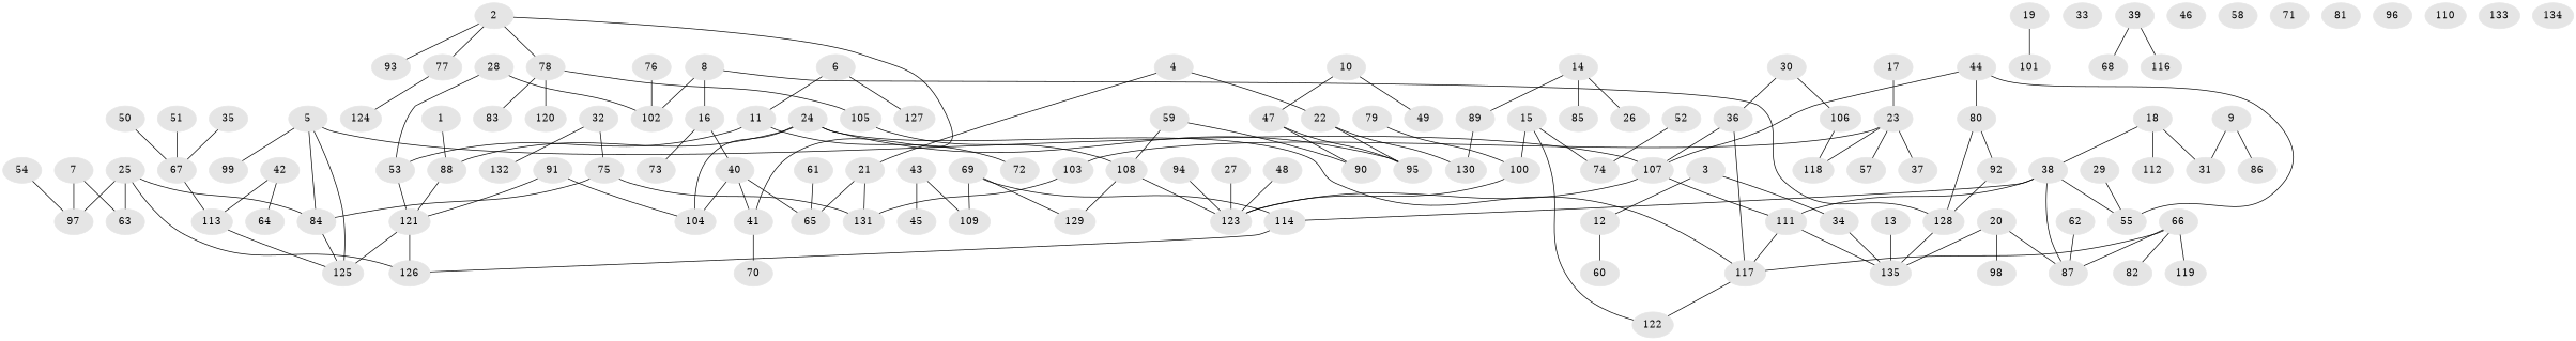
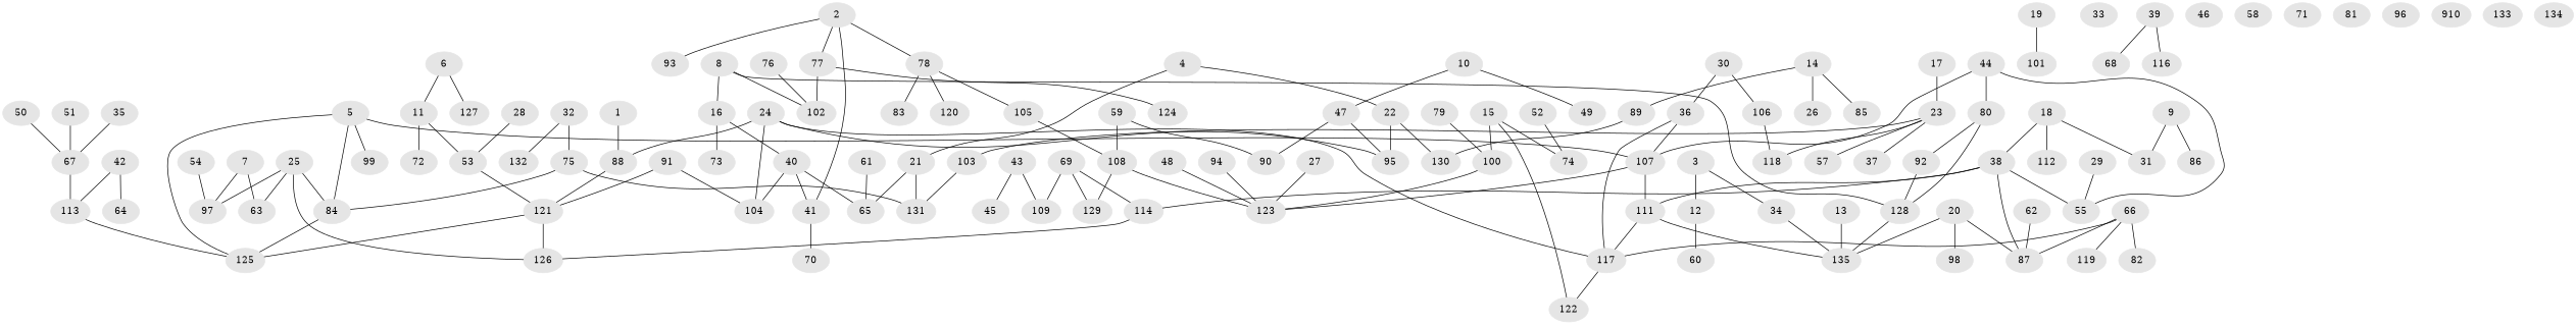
  graph {
    node [color=gray90 style=filled]
    1
    88
    121
    2
    41
    77
    78
    93
    70
    124
    83
    105
    120
    3
    12
    34
    60
    135
    4
    21
    22
    65
    131
    95
    130
    5
    84
    99
    107
    125
    123
    111
    6
    11
    127
    53
    72
    7
    63
    97
    8
    16
    102
    128
    40
    73
    9
    31
    86
    10
    47
    49
    90
    13
    14
    26
    85
    89
    15
    74
    100
    122
    104
    17
    23
    37
    57
    103
    118
    18
    38
    112
    87
    55
    114
    19
    101
    20
    98
    24
    117
    25
    126
    27
    28
    29
    30
    36
    106
    32
    75
    132
    33
    35
    67
    113
    39
    68
    116
    42
    64
    43
    45
    109
    44
    80
    92
    46
    48
    50
    51
    52
    54
    58
    59
    108
    129
    61
    62
    66
    82
    119
    69
    71
    76
    79
    81
    91
    94
    96
-   110
+   110 [label=910]
    133
    134
    1 -- 88
    88 -- 121
    121 -- 125
    121 -- 126
    2 -- 41
    2 -- 77
    2 -- 78
    2 -- 93
    41 -- 70
    77 -- 124
    78 -- 83
    78 -- 105
    78 -- 120
    105 -- 108
    3 -- 12
    3 -- 34
    12 -- 60
    34 -- 135
    4 -- 21
    4 -- 22
    21 -- 65
    21 -- 131
    22 -- 95
    22 -- 130
    5 -- 84
    5 -- 99
    5 -- 107
    5 -- 125
    84 -- 125
    107 -- 123
    107 -- 111
    111 -- 135
    111 -- 117
    6 -- 11
    6 -- 127
    11 -- 53
    11 -- 72
    53 -- 121
    7 -- 63
    7 -- 97
    8 -- 16
    8 -- 102
    8 -- 128
    16 -- 40
    16 -- 73
    128 -- 135
    40 -- 41
    40 -- 65
    40 -- 104
    9 -- 31
    9 -- 86
    10 -- 47
    10 -- 49
    47 -- 95
    47 -- 90
    13 -- 135
    14 -- 26
    14 -- 85
    14 -- 89
    89 -- 130
    15 -- 74
    15 -- 100
    15 -- 122
    100 -- 123
    17 -- 23
    23 -- 37
    23 -- 57
    23 -- 103
    23 -- 118
    103 -- 131
    18 -- 31
    18 -- 38
    18 -- 112
    38 -- 111
    38 -- 87
    38 -- 55
    38 -- 114
    114 -- 126
    19 -- 101
    20 -- 135
    20 -- 87
    20 -- 98
    24 -- 88
    24 -- 95
    24 -- 104
    24 -- 117
    117 -- 122
    25 -- 84
    25 -- 63
    25 -- 97
    25 -- 126
    27 -- 123
    28 -- 53
-   28 -- 102
+   77 -- 102
    29 -- 55
    30 -- 36
    30 -- 106
    36 -- 107
    36 -- 117
    106 -- 118
    32 -- 75
    32 -- 132
    75 -- 131
    75 -- 84
    35 -- 67
    67 -- 113
    113 -- 125
    39 -- 68
    39 -- 116
    42 -- 113
    42 -- 64
    43 -- 45
    43 -- 109
    44 -- 107
    44 -- 55
    44 -- 80
    80 -- 128
    80 -- 92
    92 -- 128
    48 -- 123
    50 -- 67
    51 -- 67
    52 -- 74
    54 -- 97
    59 -- 90
    59 -- 108
    108 -- 123
    108 -- 129
    61 -- 65
    62 -- 87
    66 -- 87
    66 -- 117
    66 -- 82
    66 -- 119
    69 -- 114
    69 -- 109
    69 -- 129
    76 -- 102
    79 -- 100
    91 -- 121
    91 -- 104
    94 -- 123
  }
